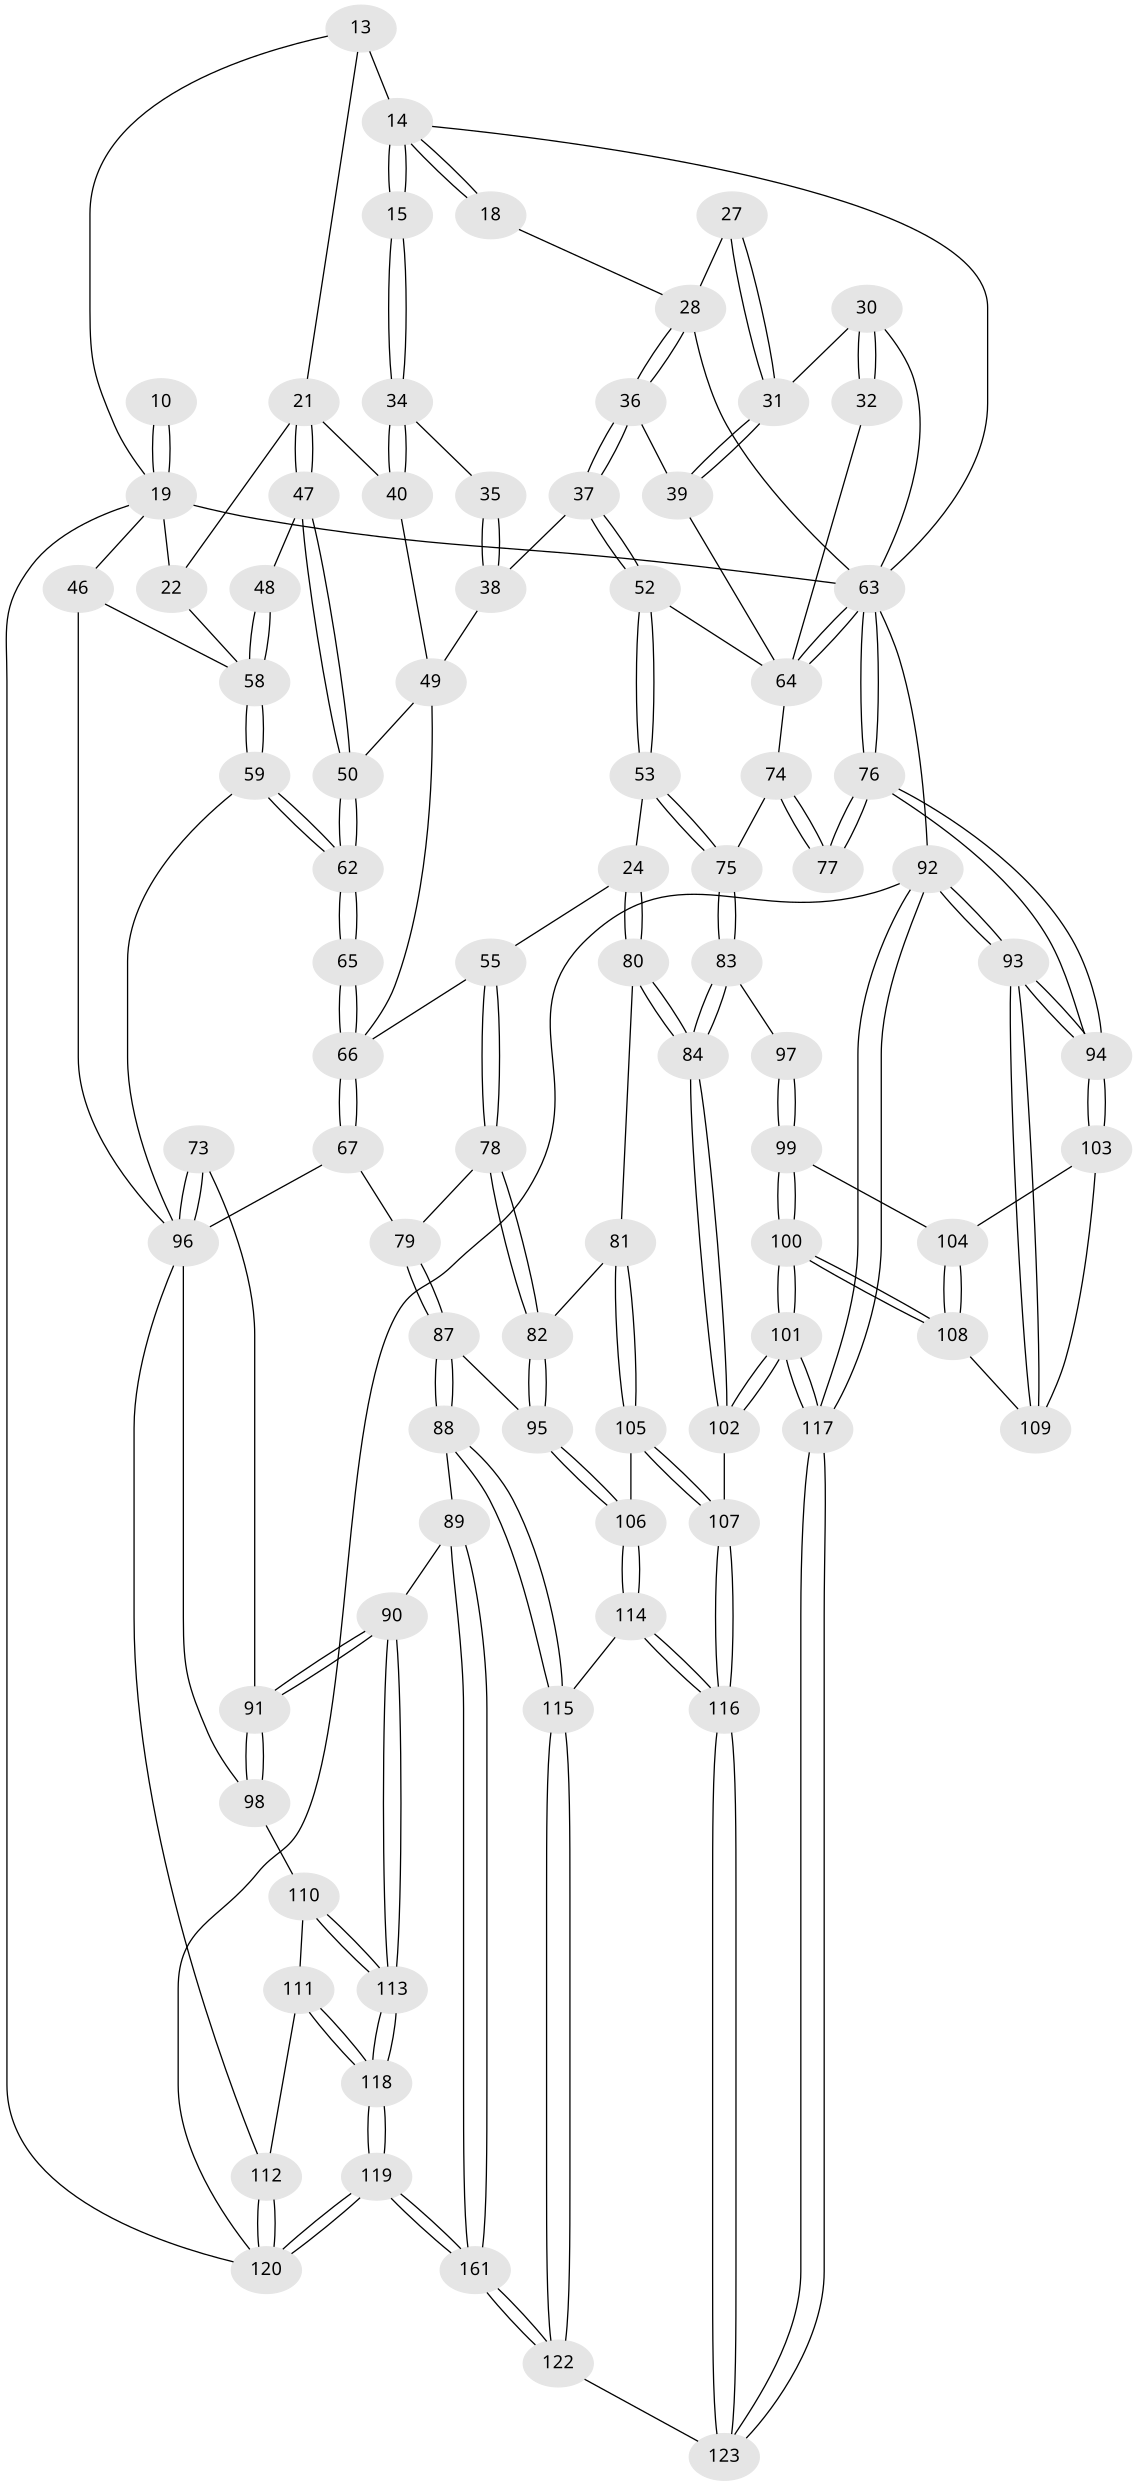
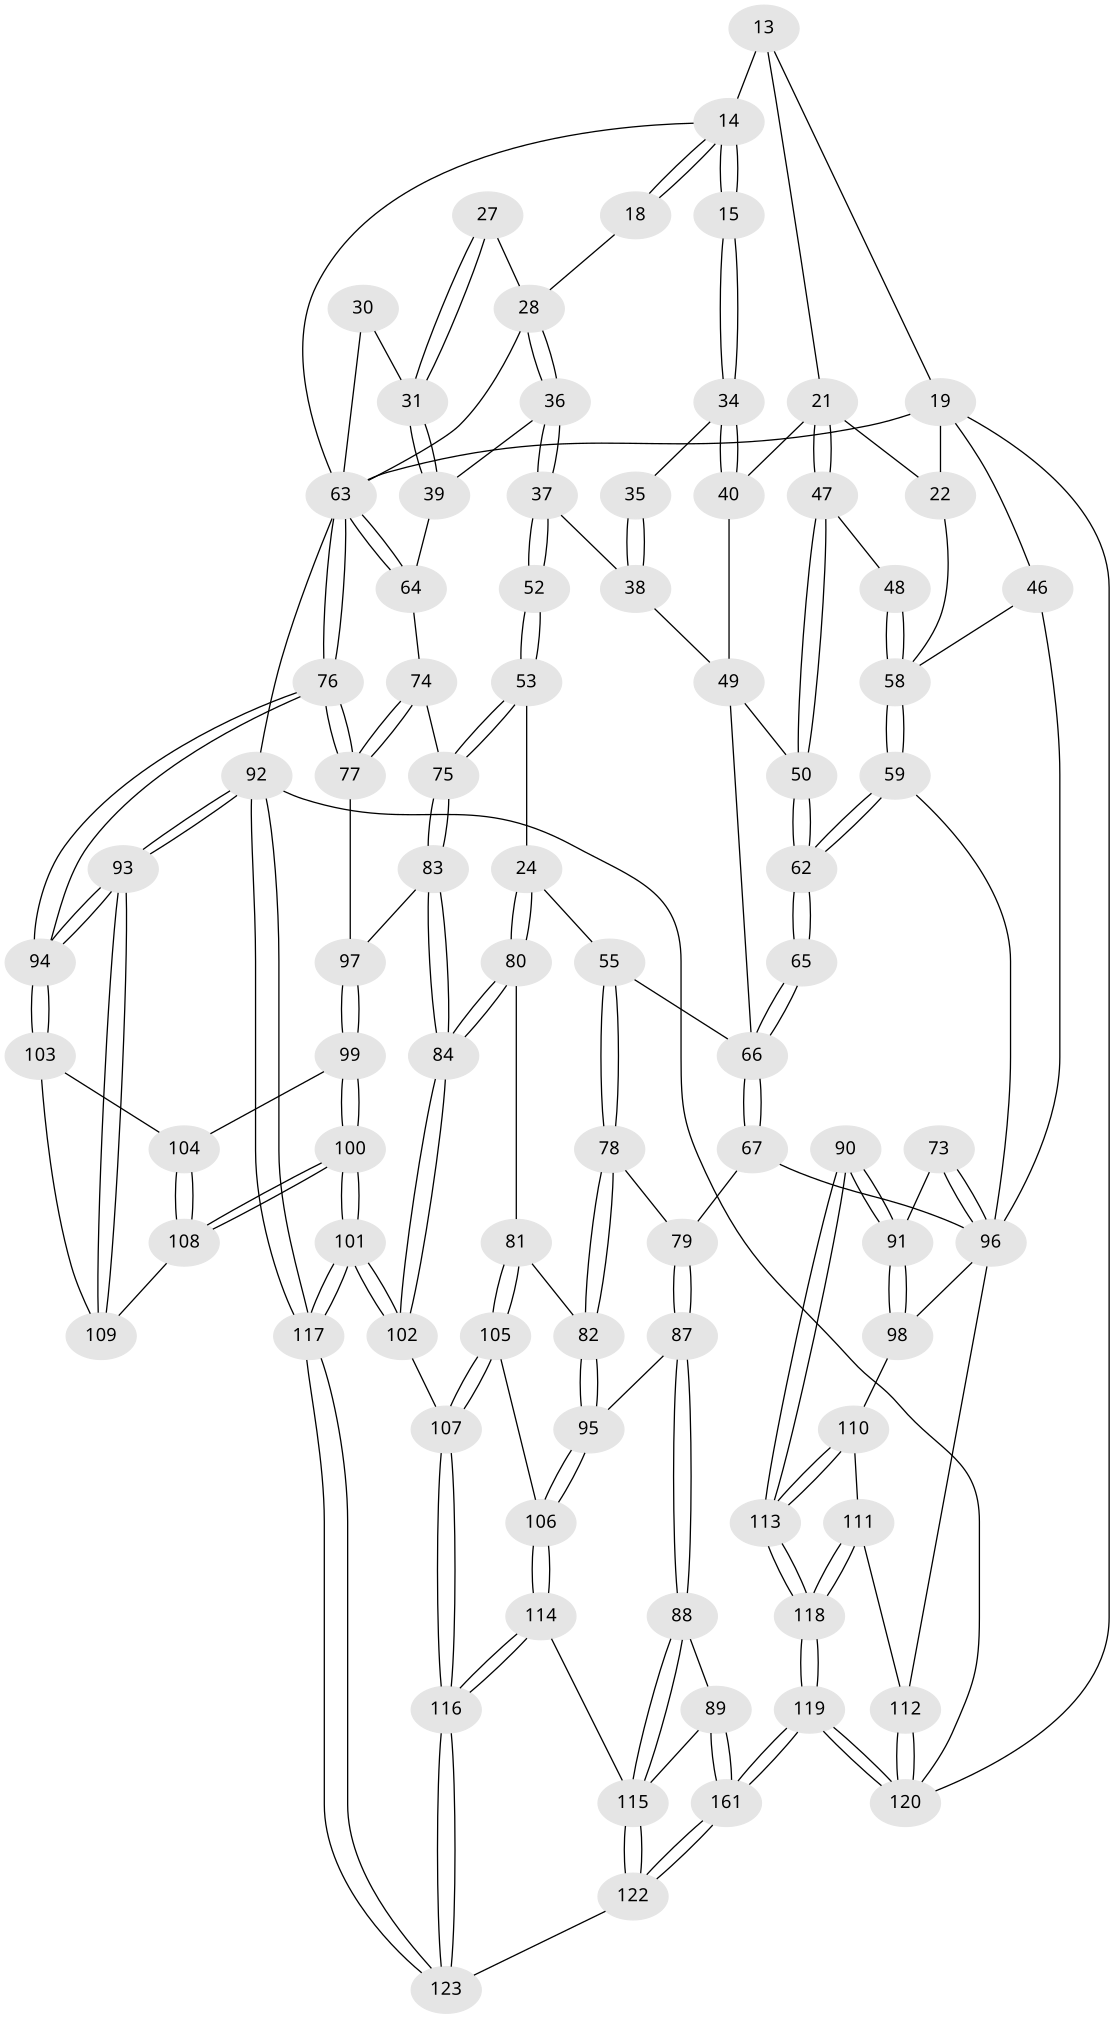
  graph {
    fontname="Noto Sans"
    node [color=gray90 fontname="Noto Sans" style=filled]
    edge [fontname="Noto Sans"]
    19 [super="+8+11"]
-   10
    63 [super="+23+24+5+25"]
    22
    46 [super="+45"]
    120 [super="+86"]
    13 [super="+7"]
    14 [super="+3+2+12"]
    21 [super="+20"]
    15
    18
    40
    47
    34
    28 [super="+26"]
    64 [super="+51"]
    76
    92
    35
    36
    58 [super="+44+43"]
    96 [super="+71+69"]
    49 [super="+42"]
    48
    50
    59
    27
    31
    39
    37
    30 [super="+29"]
-   32
    74
    38
    52
    53
    66 [super="+56+57"]
    98
    112 [super="+85"]
    62
    67
    65
    n43 [label=24]
    75
    55
    80
    83
    78
    81
    84
    79
    82
    77
    94
    93
    117
    87
    73 [super="+72"]
    91
    97
    103
    99
    95
    88
    105
    102
    106
    107
    89
    115
    90
    n72 [label=161]
    122
    113
    118
    110
    109
    123
    104
    114
    100
    111
    101
    108
    116
    119
    19 -- 63
    19 -- 22
    19 -- 46
    19 -- 120
-   10 -- 19 [weight=3]
-   10 -- 19
    63 -- 64 [weight=2]
    63 -- 64
    63 -- 76
    63 -- 76
    63 -- 92
    22 -- 58
    46 -- 58
    46 -- 96 [weight=2]
    13 -- 19
    13 -- 14 [weight=2]
    13 -- 21
    14 -- 63
    14 -- 15 [weight=2]
    14 -- 15
    14 -- 18
    14 -- 18
    21 -- 22
    21 -- 40
    21 -- 47
    21 -- 47
    15 -- 34
    15 -- 34
    18 -- 28
    40 -- 49
    47 -- 48
    47 -- 50
    47 -- 50
    34 -- 40
    34 -- 40
    34 -- 35
    28 -- 63 [weight=2]
    28 -- 36
    28 -- 36
    64 -- 74
    76 -- 77
    76 -- 77
    76 -- 94
    76 -- 94
    92 -- 120
    92 -- 93
    92 -- 93
    92 -- 117
    92 -- 117
    35 -- 38
    35 -- 38
    36 -- 39
    36 -- 37
    36 -- 37
    58 -- 59
    58 -- 59
    96 -- 98
    96 -- 112
    49 -- 50
    49 -- 66
    48 -- 58 [weight=2]
    48 -- 58
    50 -- 62
    50 -- 62
    59 -- 96
    59 -- 62
    59 -- 62
    27 -- 28 [weight=2]
    27 -- 31
    27 -- 31
    31 -- 39
    31 -- 39
    39 -- 64
    37 -- 38
    37 -- 52
    37 -- 52
    30 -- 63
    30 -- 31
-   30 -- 32 [weight=2]
-   30 -- 32
-   32 -- 64
    74 -- 75
    74 -- 77
    74 -- 77
    38 -- 49
-   52 -- 64
    52 -- 53
    52 -- 53
    53 -- n43
    53 -- 75
    53 -- 75
    66 -- 67
    66 -- 67
    98 -- 110
    112 -- 120 [weight=2]
    112 -- 120
    62 -- 65
    62 -- 65
    67 -- 96
    67 -- 79
    65 -- 66 [weight=2]
    65 -- 66
    n43 -- 55
    n43 -- 80
    n43 -- 80
    75 -- 83
    75 -- 83
    55 -- 66
    55 -- 78
    55 -- 78
    80 -- 81
    80 -- 84
    80 -- 84
    83 -- 84
    83 -- 84
    83 -- 97
    78 -- 79
    78 -- 82
    78 -- 82
    81 -- 82
    81 -- 105
    81 -- 105
    84 -- 102
    84 -- 102
    79 -- 87
    79 -- 87
    82 -- 95
    82 -- 95
+   77 -- 97
    94 -- 103
    94 -- 103
    93 -- 94
    93 -- 94
    93 -- 109
    93 -- 109
    117 -- 123
    117 -- 123
    87 -- 95
    87 -- 88
    87 -- 88
    73 -- 96 [weight=3]
    73 -- 96
    73 -- 91
    91 -- 98
    91 -- 98
    97 -- 99
    97 -- 99
    103 -- 109
    103 -- 104
    99 -- 104
    99 -- 100
    99 -- 100
    95 -- 106
    95 -- 106
    88 -- 89
    88 -- 115
    88 -- 115
    105 -- 106
    105 -- 107
    105 -- 107
    102 -- 107
    106 -- 114
    106 -- 114
    107 -- 116
    107 -- 116
-   89 -- 90
+   89 -- 115
    89 -- n72
    89 -- n72
    115 -- 122
    115 -- 122
    90 -- 91
    90 -- 91
    90 -- 113
    90 -- 113
    n72 -- 122
    n72 -- 122
    122 -- 123
    113 -- 118
    113 -- 118
    118 -- 119
    118 -- 119
    110 -- 113
    110 -- 113
    110 -- 111
    104 -- 108
    104 -- 108
    114 -- 115
    114 -- 116
    114 -- 116
    100 -- 101
    100 -- 101
    100 -- 108
    100 -- 108
    111 -- 112
    111 -- 118
    111 -- 118
    101 -- 117
    101 -- 117
    101 -- 102
    101 -- 102
    108 -- 109
    116 -- 123
    116 -- 123
    119 -- 120
    119 -- 120
    119 -- n72
    119 -- n72
  }
